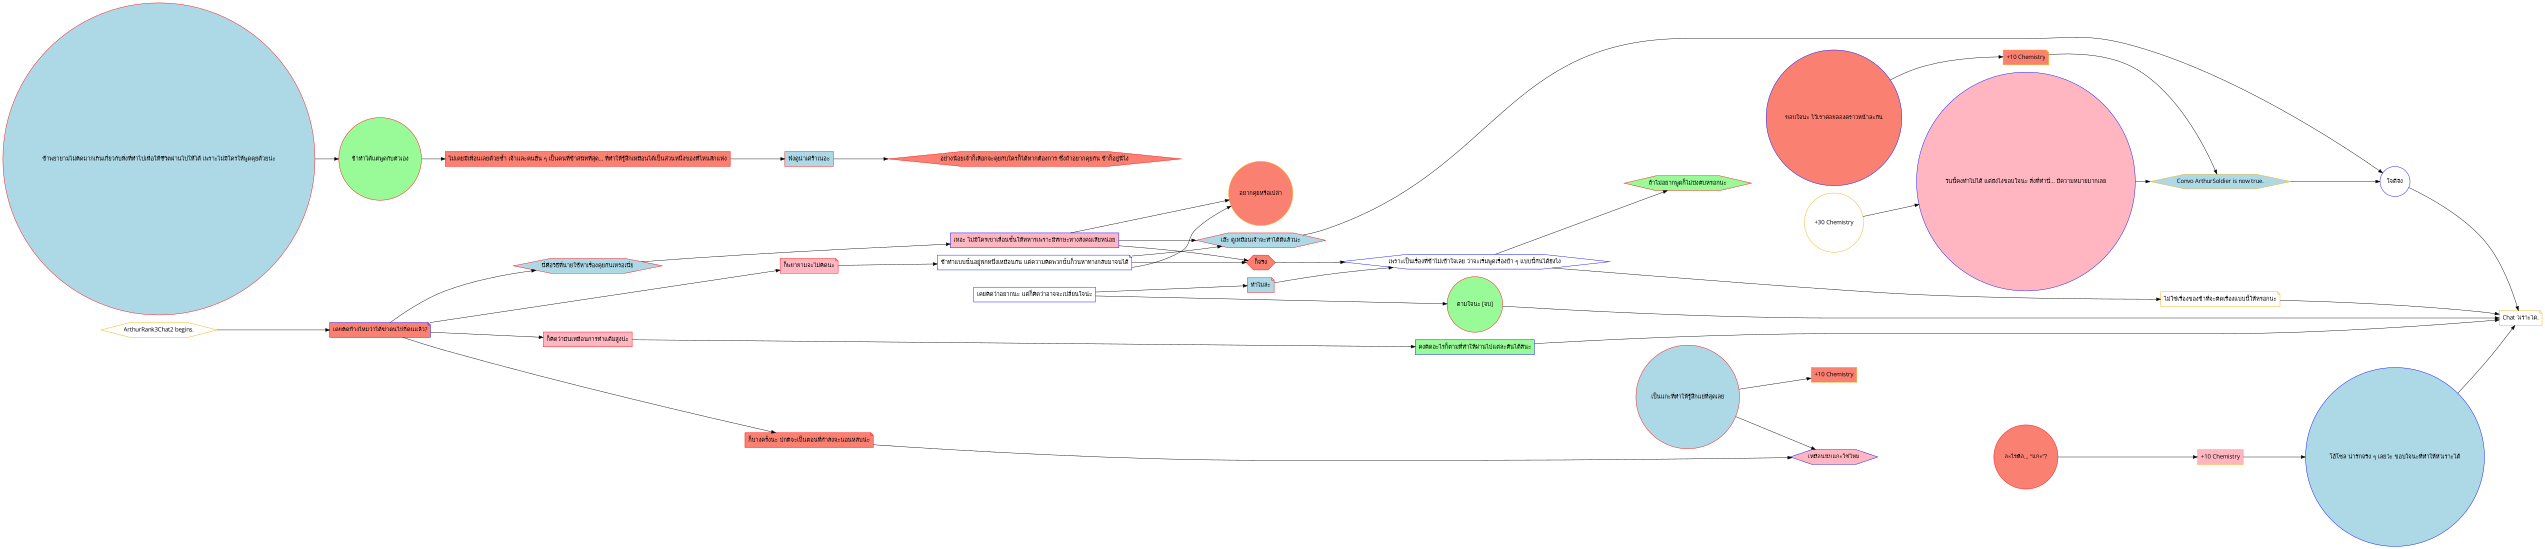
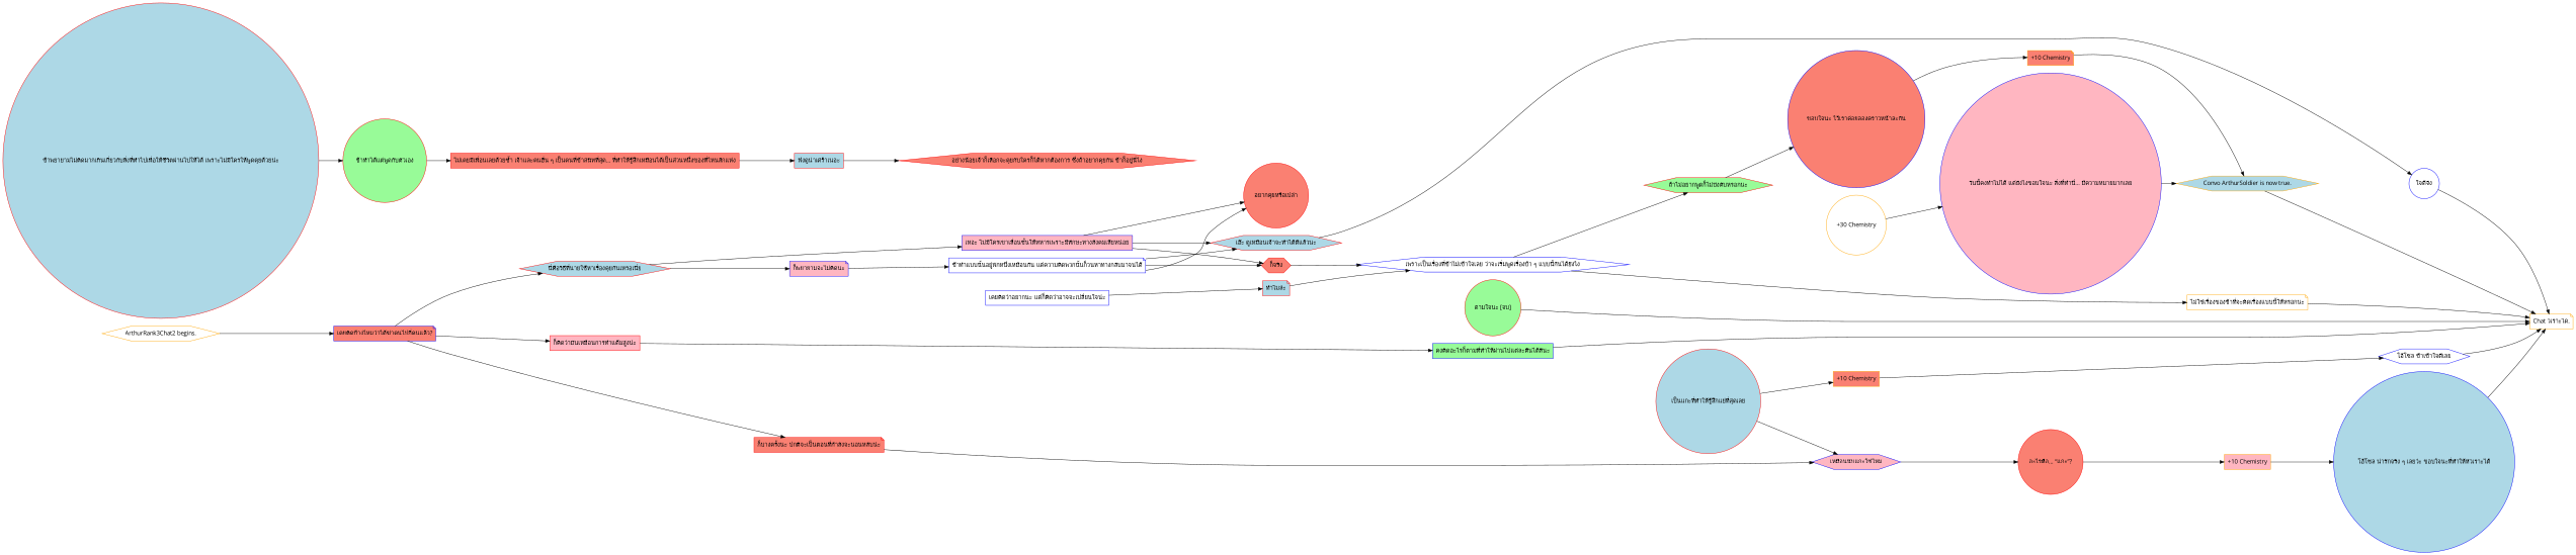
  digraph {
    fontname="Open Sans"
    rankdir=LR
    node [color=red fillcolor=salmon fontname="Open Sans" shape=circle style=filled]
    edge [fontname="Open Sans"]
    n1 [color=orange fillcolor=white label="ArthurRank3Chat2 begins." shape=hexagon]
    n2 [color=blue label="เคยคิดบ้างไหมว่าได้ฆ่าคนไปกี่คนแล้ว?" shape=note]
-   n3 [fillcolor=lightpink label="ก็พยายามจะไม่คิดนะ" shape=note]
+   n3 [color=blue fillcolor=lightpink label="ก็พยายามจะไม่คิดนะ" shape=note]
    n4 [fillcolor=lightblue label="นี่คือวิธีที่นายใช้หาเรื่องคุยกันเหรอเนี่ย" shape=hexagon]
    n5 [label="ก็บางครั้งนะ ปกติจะเป็นตอนที่กำลังจะนอนหลับน่ะ" shape=note]
    n6 [fillcolor=lightpink label="ก็คิดว่ามันเหมือนการทำแต้มสูงน่ะ" shape=box]
    n7 [color=blue fillcolor=white label="ข้าทำแบบนั้นอยู่พักหนึ่งเหมือนกัน แต่ความคิดพวกนั้นก็วนหาทางกลับมาจนได้" shape=note]
    n8 [color=blue fillcolor=lightpink label="เหอะ ไม่มีใครเขาเลื่อนขั้นให้ทหารเพราะมีทักษะทางสังคมเสียหน่อย" shape=box]
    n9 [color=blue fillcolor=lightpink label="เหมือนนับแกะใช่ไหม" shape=hexagon]
    n10 [color=blue fillcolor=palegreen label="คงคิดอะไรก็ตามที่ทำให้ผ่านไปแต่ละคืนได้สินะ" shape=box]
-   n11 [color=orange label="อยากคุยหรือเปล่า"]
+   n11 [label="อยากคุยหรือเปล่า"]
    n12 [label="ก็จริง" shape=hexagon]
    n13 [fillcolor=lightblue label="เอ๊ะ ดูเหมือนเจ้าจะทำได้ดีแล้วนะ" shape=hexagon]
    n14 [label="อะไรคือ... “แกะ”?"]
    n15 [color=orange fillcolor=white label="Chat วเราะได." shape=note]
    n16 [color=blue fillcolor=white label="เพราะเป็นเรื่องที่ข้าไม่เข้าใจเลย ว่าจะเริ่มพูดเรื่องบ้า ๆ แบบนี้กันได้ยังไง" shape=hexagon]
    n17 [color=blue fillcolor=white label="ใจดีจัง"]
    n18 [fillcolor=lightblue label="เป็นแกะที่ทำให้รู้สึกแย่ที่สุดเลย"]
    n19 [color=orange label="+10 Chemistry" shape=box]
    n20 [color=orange fillcolor=lightpink label="+10 Chemistry" shape=box]
    n21 [color=blue fillcolor=white label="เคยคิดว่าอยากนะ แต่ก็คิดว่าอาจจะเปลี่ยนใจน่ะ" shape=box]
    n22 [fillcolor=lightblue label="ทำไมล่ะ" shape=note]
    n23 [fillcolor=palegreen label="ตามใจนะ [จบ]"]
    n24 [fillcolor=palegreen label="ถ้าไม่อยากพูดก็ไม่บังคับหรอกนะ" shape=hexagon]
    n25 [color=orange fillcolor=white label="ไม่ใช่เรื่องของข้าที่จะคิดเรื่องแบบนี้ให้หรอกนะ" shape=note]
+   n26 [color=blue fillcolor=white label="โอ้โซล ข้าเข้าใจดีเลย" shape=hexagon]
    n27 [color=blue fillcolor=lightblue label="โอ้โซล น่ารักจริง ๆ เลยว่ะ ขอบใจนะที่ทำให้หัวเราะได้"]
    n28 [color=blue label="ขอบใจนะ ไว้เราค่อยลองคราวหน้าละกัน"]
    n29 [color=orange label="+10 Chemistry" shape=note]
    n30 [fillcolor=lightblue label="ข้าพยายามไม่คิดมากเกินเกี่ยวกับสิ่งที่ทำไปเพื่อให้ชีวิตผ่านไปให้ได้ เพราะไม่มีใครให้พูดคุยด้วยน่ะ"]
    n31 [fillcolor=palegreen label="ข้าทำได้แต่พูดกับตัวเอง"]
    n32 [color=orange fillcolor=lightblue label="Convo ArthurSoldier is now true." shape=hexagon]
    n33 [label="ไม่เคยมีเพื่อนเลยด้วยซ้ำ เจ้าและคนอื่น ๆ เป็นคนที่ข้าสนิทที่สุด... ที่ทำให้รู้สึกเหมือนได้เป็นส่วนหนึ่งของที่ไหนสักแห่ง" shape=box]
    n34 [fillcolor=lightblue label="ฟังดูน่าเศร้าเนอะ" shape=box]
    n35 [label="อย่างน้อยเจ้าก็เลือกจะคุยกับใครก็ได้หากต้องการ ซึ่งถ้าอยากคุยกัน ข้าก็อยู่นี่ไง" shape=hexagon]
    n36 [color=orange fillcolor=white label="+30 Chemistry"]
    n37 [color=blue fillcolor=lightpink label="วันนี้คงทำไม่ได้ แต่ยังไงขอบใจนะ สิ่งที่ทำนี่... มีความหมายมากเลย"]
    n1 -> n2
-   n2 -> n3
+   n4 -> n3
    n2 -> n4
    n2 -> n5
    n2 -> n6
    n3 -> n7
    n4 -> n8
    n5 -> n9
    n6 -> n10
    n7 -> n11
    n7 -> n12
    n7 -> n13
    n8 -> n11
    n8 -> n12
    n8 -> n13
+   n9 -> n14
    n10 -> n15
    n12 -> n16
    n13 -> n17
    n14 -> n20
    n16 -> n24
    n16 -> n25
    n17 -> n15
    n18 -> n9
    n18 -> n19
+   n19 -> n26
    n20 -> n27
    n21 -> n22
-   n21 -> n23
    n22 -> n16
    n23 -> n15
+   n24 -> n28
    n25 -> n15
+   n26 -> n15
    n27 -> n15
    n28 -> n29
    n29 -> n32
    n30 -> n31
    n31 -> n33
-   n32 -> n17
+   n32 -> n15
    n33 -> n34
    n34 -> n35
    n36 -> n37
    n37 -> n32
  }
